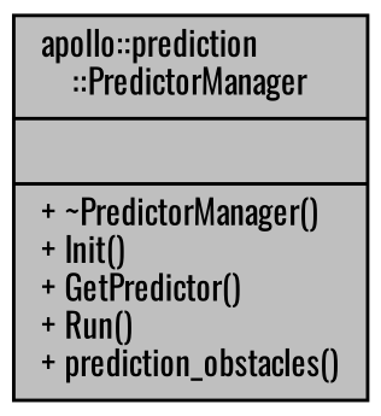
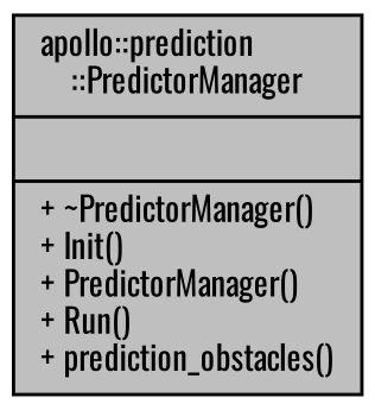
  digraph {
    fontname=Oswald
-   n1 [color=black fillcolor=grey75 fontcolor=black fontname=Oswald fontsize=10 height=0.2 label="{apollo::prediction\l::PredictorManager\n||+ ~PredictorManager()\l+ Init()\l+ GetPredictor()\l+ Run()\l+ prediction_obstacles()\l}" shape=record style=filled width=0.4]
+   n1 [color=black fillcolor=grey75 fontcolor=black fontname=Oswald fontsize=10 height=0.2 label="{apollo::prediction\l::PredictorManager\n||+ ~PredictorManager()\l+ Init()\l+ PredictorManager()\l+ Run()\l+ prediction_obstacles()\l}" shape=record style=filled width=0.4]
  }
